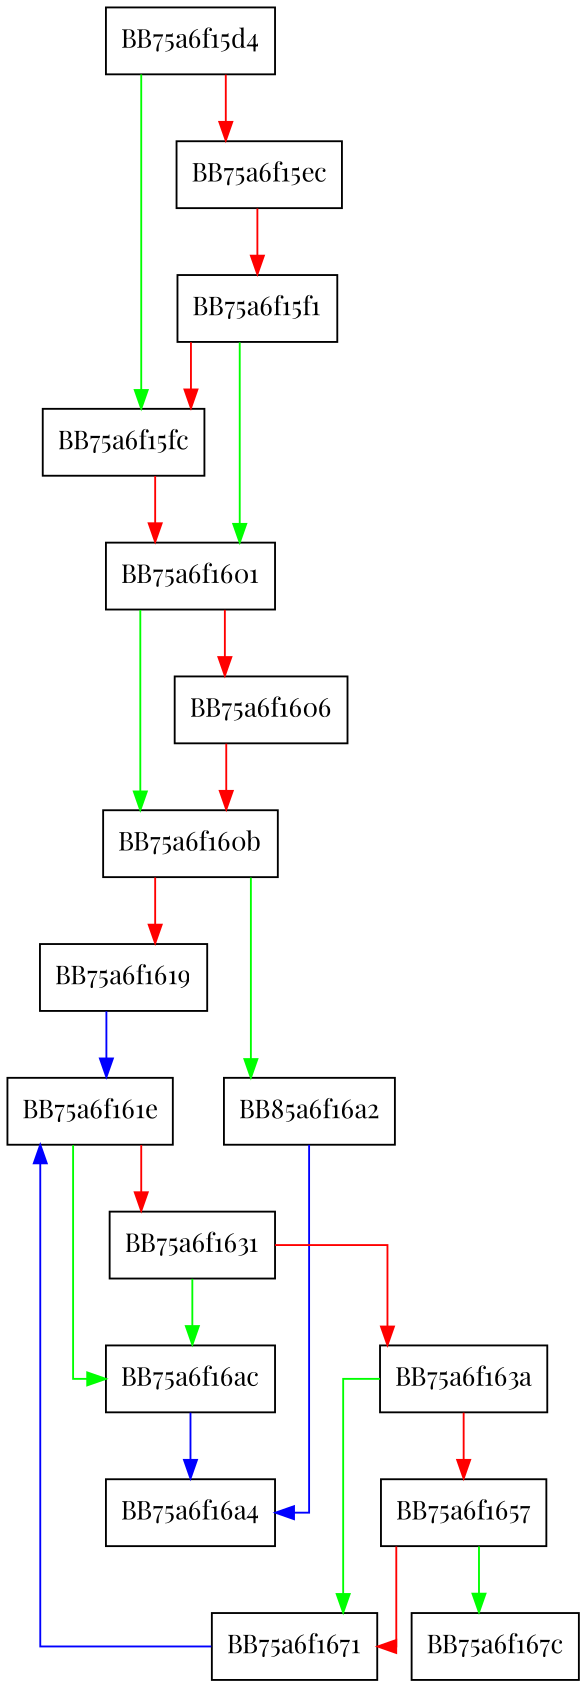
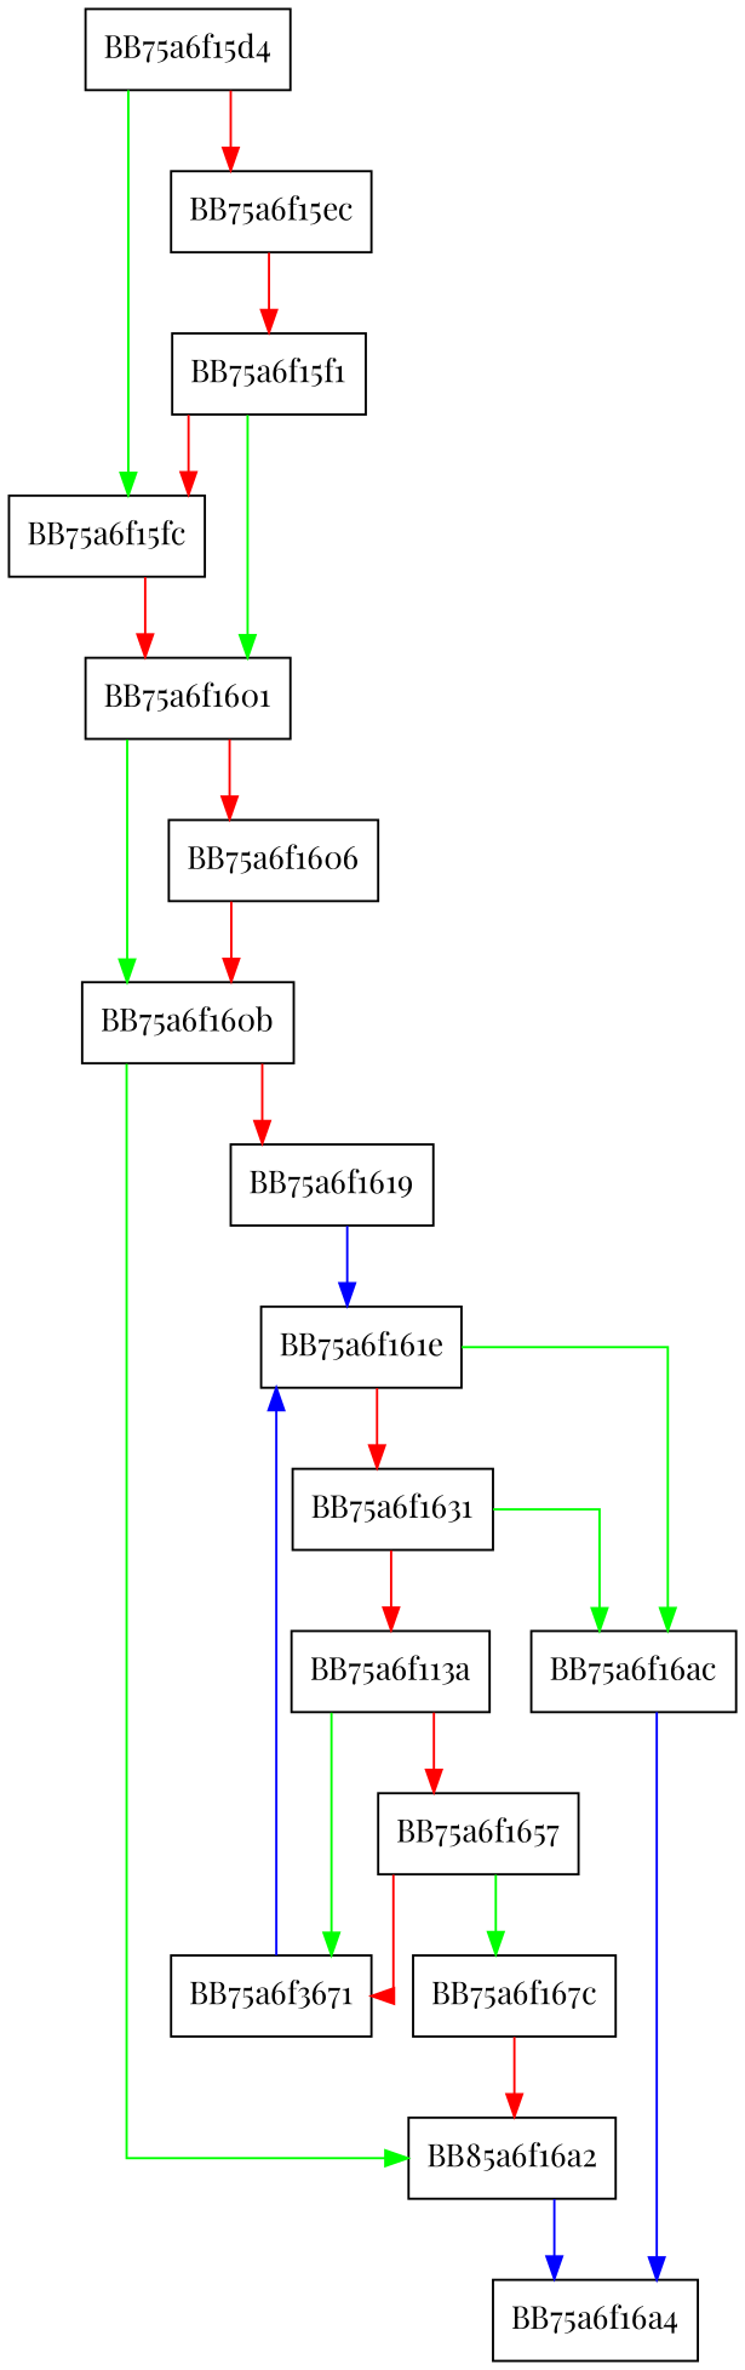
  digraph {
    fontname="Playfair Display"
    splines=ortho
    node [fontname="Playfair Display" shape=box]
    edge [color=red fontname="Playfair Display"]
    BB75a6f15d4
    BB75a6f15ec
    BB75a6f15fc
    BB75a6f15f1
    BB75a6f1601
    BB75a6f160b
    BB75a6f1606
    n8 [label=BB85a6f16a2]
    BB75a6f1619
    BB75a6f16a4
    BB75a6f161e
    BB75a6f16ac
    BB75a6f1631
-   BB75a6f163a
-   BB75a6f1671
+   BB75a6f163a [label=BB75a6f113a]
+   BB75a6f1671 [label=BB75a6f3671]
    BB75a6f1657
    BB75a6f167c
    BB75a6f15d4 -> BB75a6f15ec
    BB75a6f15d4 -> BB75a6f15fc [color=green]
    BB75a6f15ec -> BB75a6f15f1
    BB75a6f15fc -> BB75a6f1601
    BB75a6f15f1 -> BB75a6f15fc
    BB75a6f15f1 -> BB75a6f1601 [color=green]
    BB75a6f1601 -> BB75a6f160b [color=green]
    BB75a6f1601 -> BB75a6f1606
    BB75a6f160b -> n8 [color=green]
    BB75a6f160b -> BB75a6f1619
    BB75a6f1606 -> BB75a6f160b
    n8 -> BB75a6f16a4 [color=blue]
    BB75a6f1619 -> BB75a6f161e [color=blue]
    BB75a6f161e -> BB75a6f16ac [color=green]
    BB75a6f161e -> BB75a6f1631
    BB75a6f16ac -> BB75a6f16a4 [color=blue]
    BB75a6f1631 -> BB75a6f16ac [color=green]
    BB75a6f1631 -> BB75a6f163a
    BB75a6f163a -> BB75a6f1671 [color=green]
    BB75a6f163a -> BB75a6f1657
    BB75a6f1671 -> BB75a6f161e [color=blue]
    BB75a6f1657 -> BB75a6f1671
    BB75a6f1657 -> BB75a6f167c [color=green]
+   BB75a6f167c -> n8
  }
